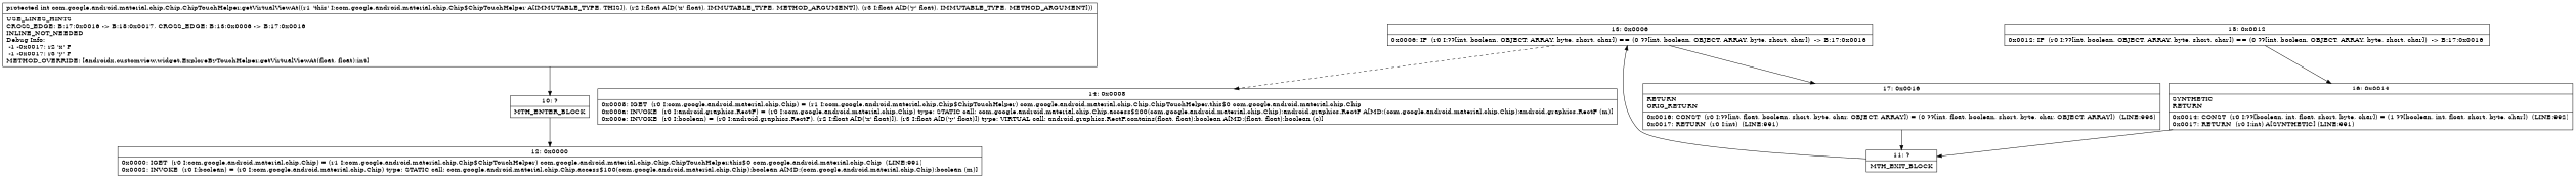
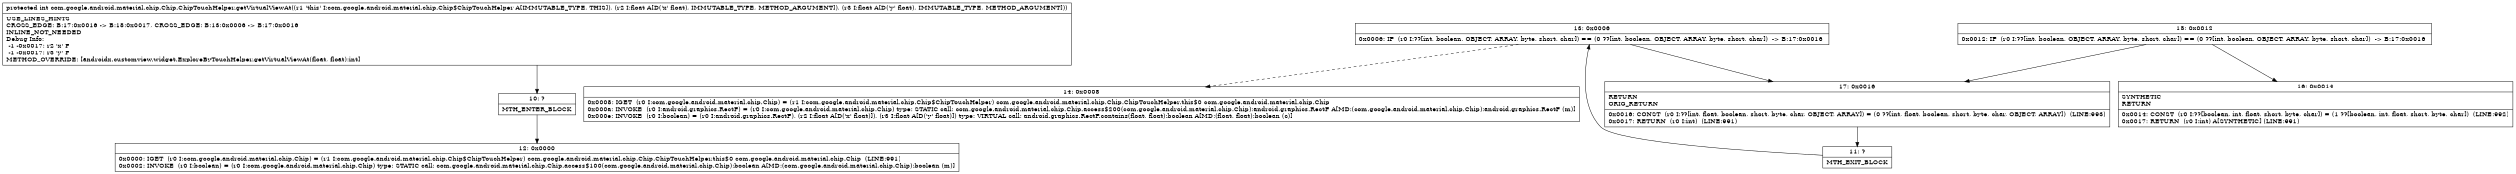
  digraph {
    node [shape=record]
    n1 [label="{10\:\ ?|MTH_ENTER_BLOCK\l}"]
    n2 [label="{12\:\ 0x0000|0x0000: IGET  (r0 I:com.google.android.material.chip.Chip) = (r1 I:com.google.android.material.chip.Chip$ChipTouchHelper) com.google.android.material.chip.Chip.ChipTouchHelper.this$0 com.google.android.material.chip.Chip  (LINE:991)\l0x0002: INVOKE  (r0 I:boolean) = (r0 I:com.google.android.material.chip.Chip) type: STATIC call: com.google.android.material.chip.Chip.access$100(com.google.android.material.chip.Chip):boolean A[MD:(com.google.android.material.chip.Chip):boolean (m)]\l}"]
    n3 [label="{13\:\ 0x0006|0x0006: IF  (r0 I:??[int, boolean, OBJECT, ARRAY, byte, short, char]) == (0 ??[int, boolean, OBJECT, ARRAY, byte, short, char])  \-\> B:17:0x0016 \l}"]
    n4 [label="{14\:\ 0x0008|0x0008: IGET  (r0 I:com.google.android.material.chip.Chip) = (r1 I:com.google.android.material.chip.Chip$ChipTouchHelper) com.google.android.material.chip.Chip.ChipTouchHelper.this$0 com.google.android.material.chip.Chip \l0x000a: INVOKE  (r0 I:android.graphics.RectF) = (r0 I:com.google.android.material.chip.Chip) type: STATIC call: com.google.android.material.chip.Chip.access$200(com.google.android.material.chip.Chip):android.graphics.RectF A[MD:(com.google.android.material.chip.Chip):android.graphics.RectF (m)]\l0x000e: INVOKE  (r0 I:boolean) = (r0 I:android.graphics.RectF), (r2 I:float A[D('x' float)]), (r3 I:float A[D('y' float)]) type: VIRTUAL call: android.graphics.RectF.contains(float, float):boolean A[MD:(float, float):boolean (c)]\l}"]
    n5 [label="{17\:\ 0x0016|RETURN\lORIG_RETURN\l|0x0016: CONST  (r0 I:??[int, float, boolean, short, byte, char, OBJECT, ARRAY]) = (0 ??[int, float, boolean, short, byte, char, OBJECT, ARRAY])  (LINE:993)\l0x0017: RETURN  (r0 I:int)  (LINE:991)\l}"]
    n6 [label="{11\:\ ?|MTH_EXIT_BLOCK\l}"]
    n7 [label="{15\:\ 0x0012|0x0012: IF  (r0 I:??[int, boolean, OBJECT, ARRAY, byte, short, char]) == (0 ??[int, boolean, OBJECT, ARRAY, byte, short, char])  \-\> B:17:0x0016 \l}"]
    n8 [label="{16\:\ 0x0014|SYNTHETIC\lRETURN\l|0x0014: CONST  (r0 I:??[boolean, int, float, short, byte, char]) = (1 ??[boolean, int, float, short, byte, char])  (LINE:992)\l0x0017: RETURN  (r0 I:int) A[SYNTHETIC] (LINE:991)\l}"]
    n9 [label="{protected int com.google.android.material.chip.Chip.ChipTouchHelper.getVirtualViewAt((r1 'this' I:com.google.android.material.chip.Chip$ChipTouchHelper A[IMMUTABLE_TYPE, THIS]), (r2 I:float A[D('x' float), IMMUTABLE_TYPE, METHOD_ARGUMENT]), (r3 I:float A[D('y' float), IMMUTABLE_TYPE, METHOD_ARGUMENT]))  | USE_LINES_HINTS\lCROSS_EDGE: B:17:0x0016 \-\> B:18:0x0017, CROSS_EDGE: B:13:0x0006 \-\> B:17:0x0016\lINLINE_NOT_NEEDED\lDebug Info:\l  \-1 \-0x0017: r2 'x' F\l  \-1 \-0x0017: r3 'y' F\lMETHOD_OVERRIDE: [androidx.customview.widget.ExploreByTouchHelper.getVirtualViewAt(float, float):int]\l}"]
    n1 -> n2
    n3 -> n4 [style=dashed]
    n3 -> n5
    n5 -> n6
    n6 -> n3
+   n7 -> n5
    n7 -> n8 [style=solid]
-   n8 -> n6
    n9 -> n1
  }
